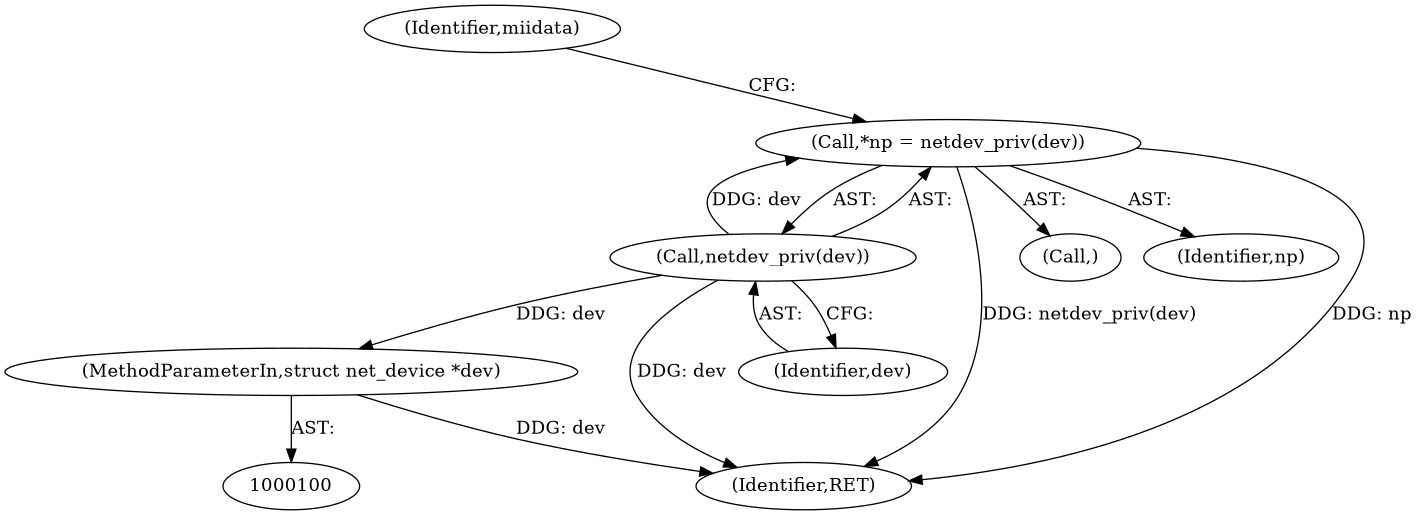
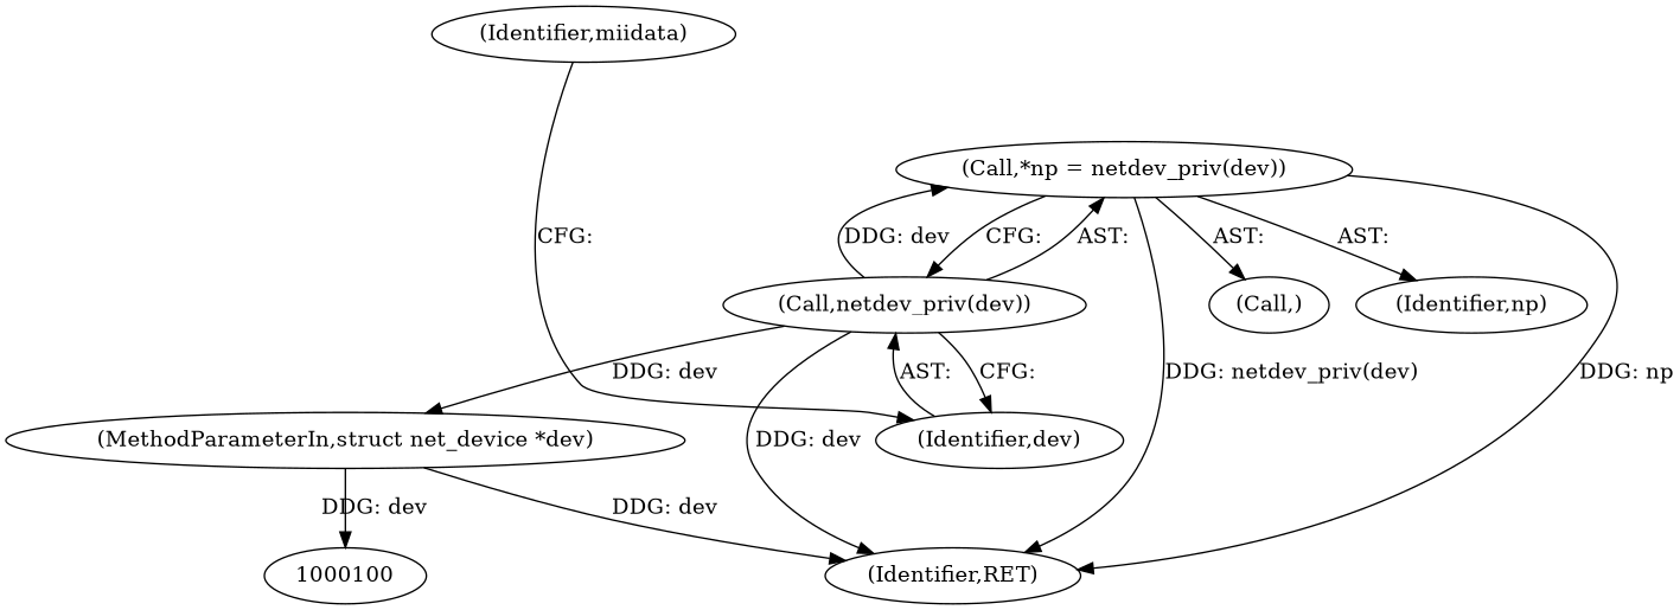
  digraph {
    n1 [label="(Call,*np = netdev_priv(dev))"]
    n2 [label="(Call,netdev_priv(dev))"]
    n3 [label="(Call,)"]
    n4 [label="(Identifier,RET)"]
    n5 [label="(Identifier,np)"]
    n6 [label="(Identifier,dev)"]
    n7 [label="(MethodParameterIn,struct net_device *dev)"]
    1000100
    n9 [label="(Identifier,miidata)"]
-   n1 -> n2 [label="AST: "]
+   n1 -> n2 [label="CFG: "]
    n1 -> n3 [label="AST: "]
    n1 -> n4 [label="DDG: np"]
    n1 -> n4 [label="DDG: netdev_priv(dev)"]
    n1 -> n5 [label="AST: "]
    n2 -> n1 [label="AST: "]
    n2 -> n1 [label="DDG: dev"]
    n2 -> n4 [label="DDG: dev"]
    n2 -> n6 [label="CFG: "]
    n2 -> n7 [label="DDG: dev"]
    n6 -> n2 [label="AST: "]
    n7 -> n4 [label="DDG: dev"]
-   n7 -> 1000100 [label="AST: "]
-   n9 -> n1 [label="CFG: "]
+   n7 -> 1000100 [label="DDG: dev"]
+   n9 -> n6 [label="CFG: "]
  }
